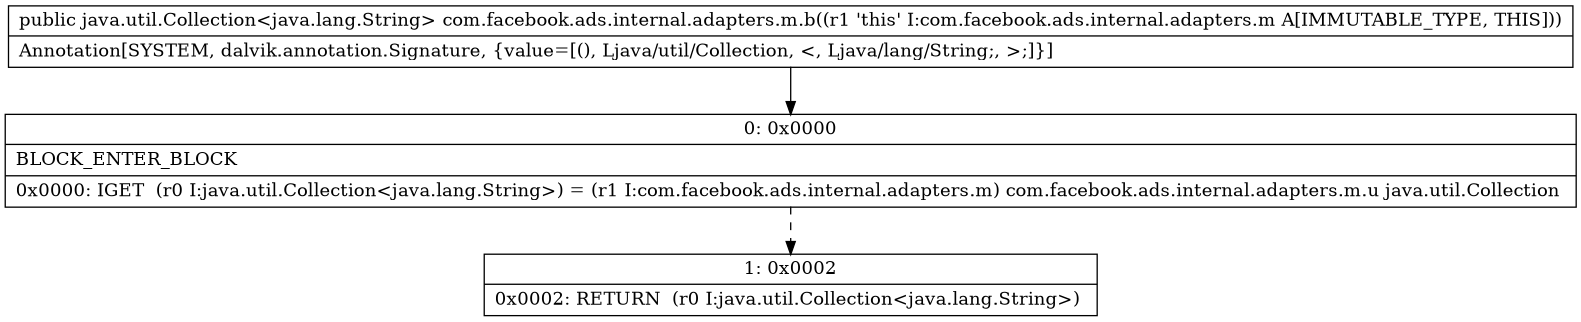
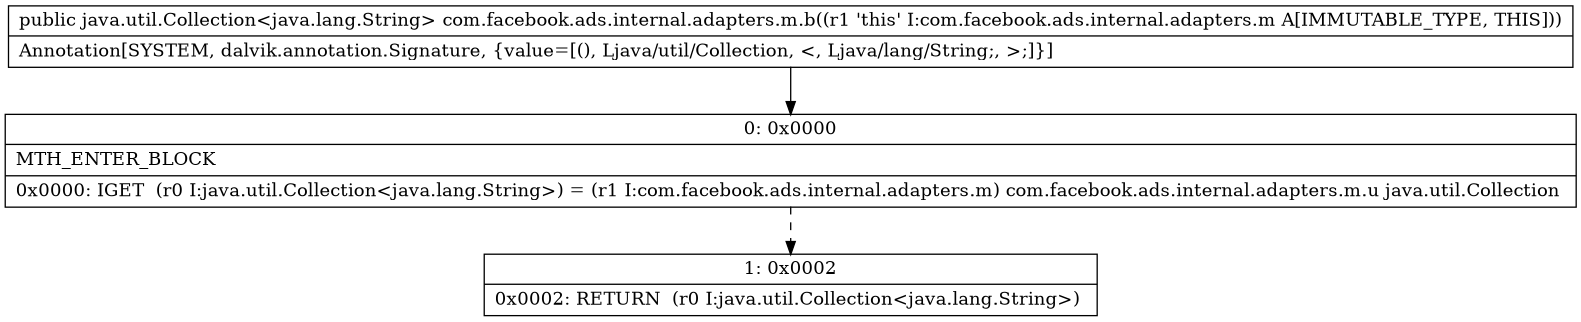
  digraph {
    node [shape=record]
-   n1 [label="{0\:\ 0x0000|BLOCK_ENTER_BLOCK\l|0x0000: IGET  (r0 I:java.util.Collection\<java.lang.String\>) = (r1 I:com.facebook.ads.internal.adapters.m) com.facebook.ads.internal.adapters.m.u java.util.Collection \l}"]
+   n1 [label="{0\:\ 0x0000|MTH_ENTER_BLOCK\l|0x0000: IGET  (r0 I:java.util.Collection\<java.lang.String\>) = (r1 I:com.facebook.ads.internal.adapters.m) com.facebook.ads.internal.adapters.m.u java.util.Collection \l}"]
    n2 [label="{1\:\ 0x0002|0x0002: RETURN  (r0 I:java.util.Collection\<java.lang.String\>) \l}"]
    n3 [label="{public java.util.Collection\<java.lang.String\> com.facebook.ads.internal.adapters.m.b((r1 'this' I:com.facebook.ads.internal.adapters.m A[IMMUTABLE_TYPE, THIS]))  | Annotation[SYSTEM, dalvik.annotation.Signature, \{value=[(), Ljava\/util\/Collection, \<, Ljava\/lang\/String;, \>;]\}]\l}"]
    n1 -> n2 [style=dashed]
    n3 -> n1 [style=solid]
  }
